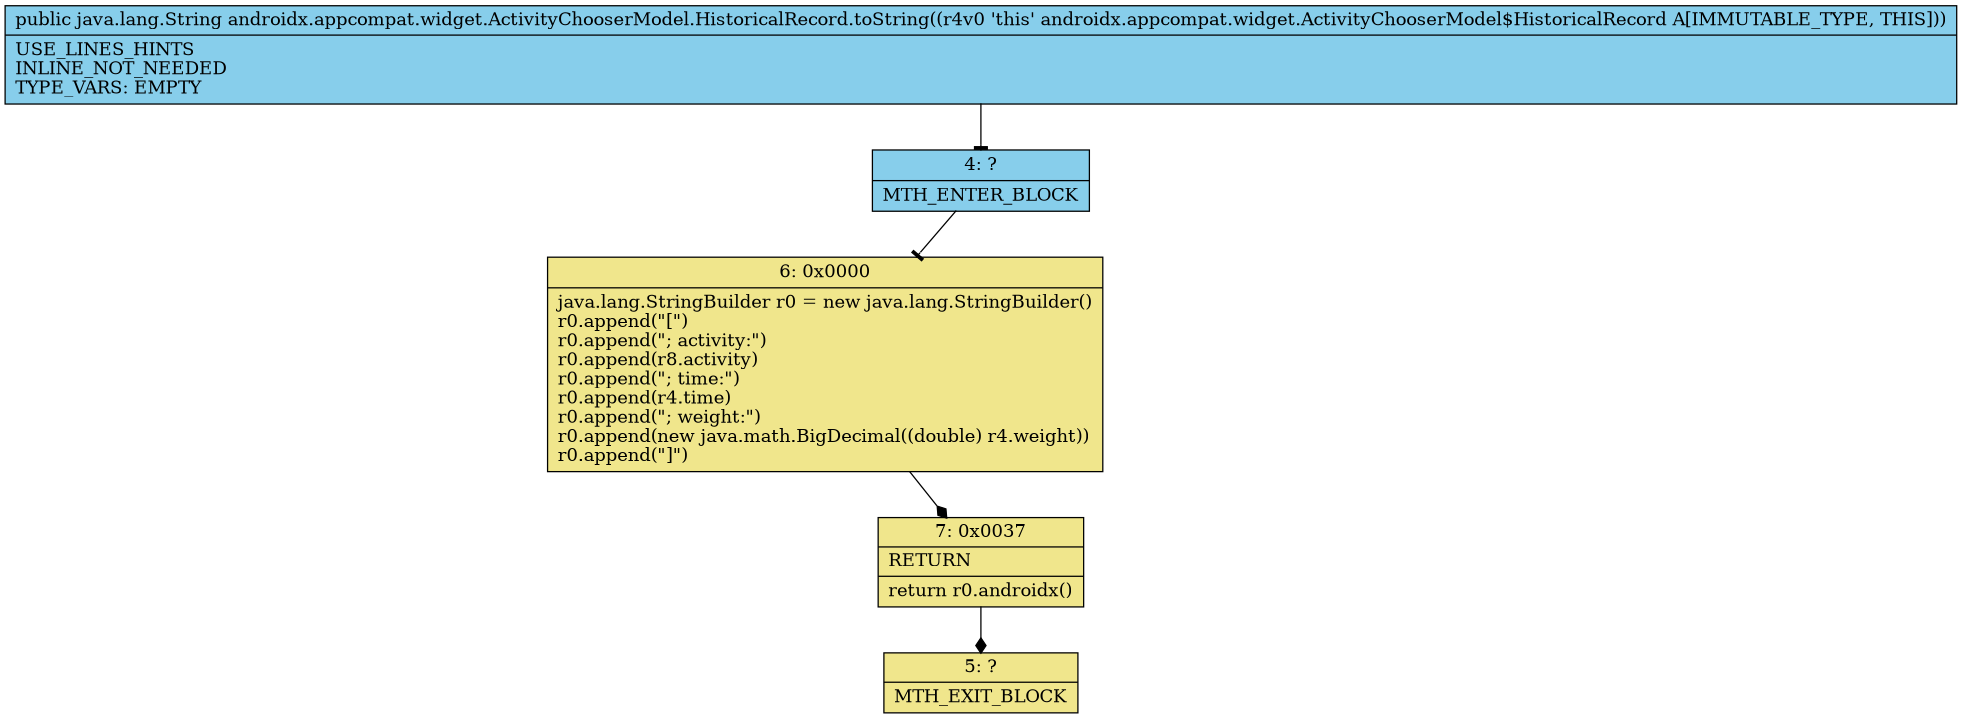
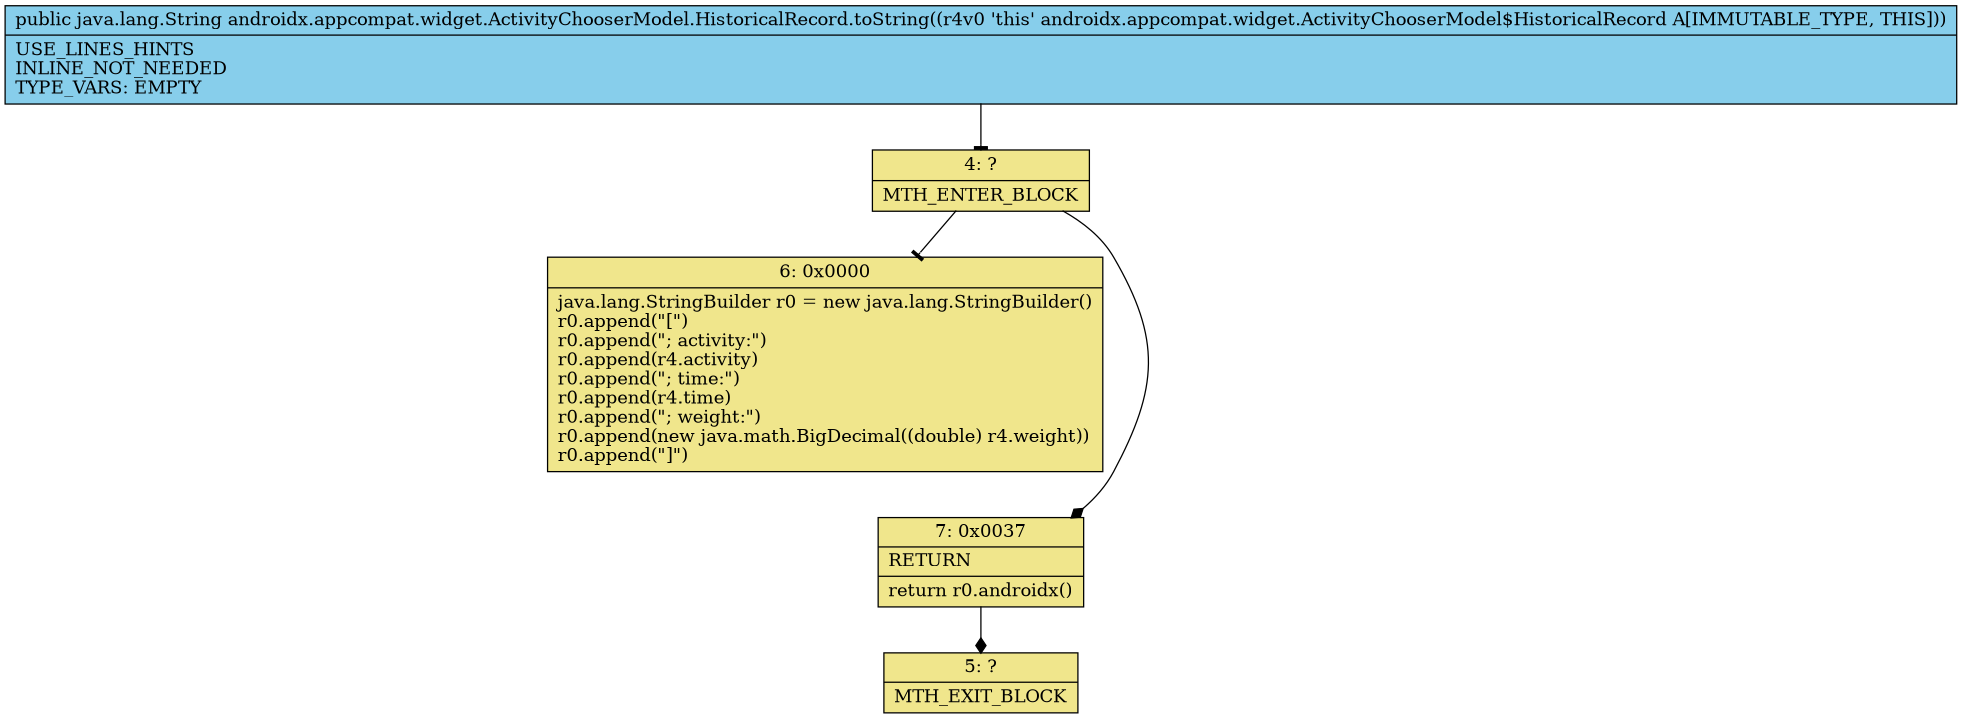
  digraph {
    node [fillcolor=khaki shape=record style=filled]
    edge [arrowhead=tee]
-   n1 [fillcolor=skyblue label="{4\:\ ?|MTH_ENTER_BLOCK\l}"]
-   n2 [label="{6\:\ 0x0000|java.lang.StringBuilder r0 = new java.lang.StringBuilder()\lr0.append(\"[\")\lr0.append(\"; activity:\")\lr0.append(r8.activity)\lr0.append(\"; time:\")\lr0.append(r4.time)\lr0.append(\"; weight:\")\lr0.append(new java.math.BigDecimal((double) r4.weight))\lr0.append(\"]\")\l}"]
+   n1 [label="{4\:\ ?|MTH_ENTER_BLOCK\l}"]
+   n2 [label="{6\:\ 0x0000|java.lang.StringBuilder r0 = new java.lang.StringBuilder()\lr0.append(\"[\")\lr0.append(\"; activity:\")\lr0.append(r4.activity)\lr0.append(\"; time:\")\lr0.append(r4.time)\lr0.append(\"; weight:\")\lr0.append(new java.math.BigDecimal((double) r4.weight))\lr0.append(\"]\")\l}"]
    n3 [label="{7\:\ 0x0037|RETURN\l|return r0.androidx()\l}"]
    n4 [label="{5\:\ ?|MTH_EXIT_BLOCK\l}"]
    n5 [fillcolor=skyblue label="{public java.lang.String androidx.appcompat.widget.ActivityChooserModel.HistoricalRecord.toString((r4v0 'this' androidx.appcompat.widget.ActivityChooserModel$HistoricalRecord A[IMMUTABLE_TYPE, THIS]))  | USE_LINES_HINTS\lINLINE_NOT_NEEDED\lTYPE_VARS: EMPTY\l}"]
    n1 -> n2
-   n2 -> n3 [arrowhead=diamond]
+   n1 -> n3 [arrowhead=diamond]
    n3 -> n4 [arrowhead=diamond]
    n5 -> n1
  }
